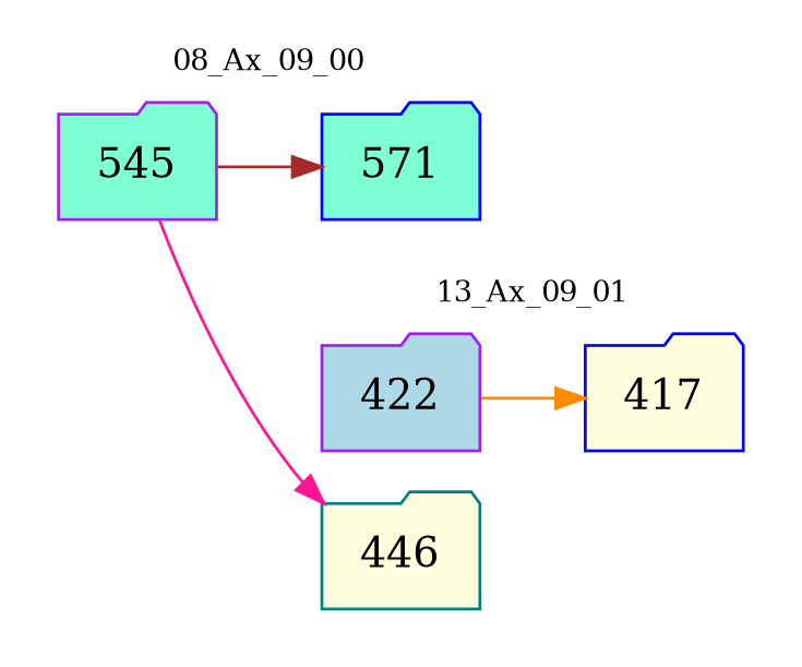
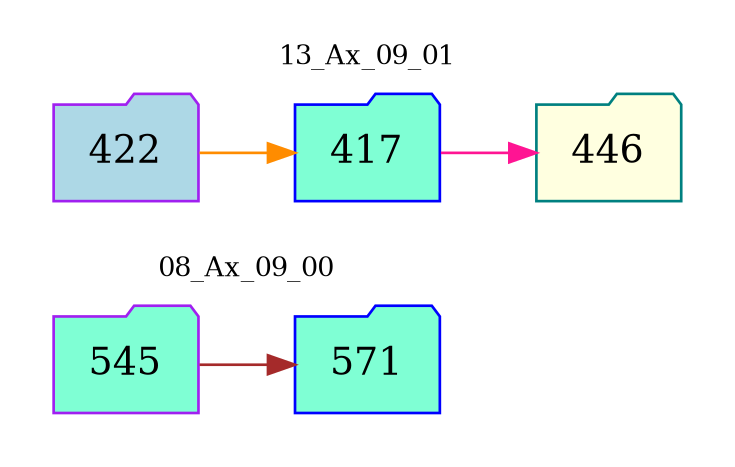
  digraph {
    rankdir=LR
    node [color=purple fillcolor=aquamarine shape=folder style=filled]
    n1 [label=545]
    n2 [color=blue label=571]
-   n3 [color=blue fillcolor=lightyellow label=417]
+   n3 [color=blue label=417]
    n4 [fillcolor=lightblue label=422]
    n5 [color=teal fillcolor=lightyellow label=446]
    subgraph cluster_1 {
      color=white
      fontsize=10
      label="08_Ax_09_00"
      n1
      n2
    }
    subgraph cluster_2 {
      color=white
      fontsize=10
      label="13_Ax_09_01"
      n3
      n4
      n5
    }
    n1 -> n2 [color=brown]
-   n1 -> n5 [color=deeppink]
+   n3 -> n5 [color=deeppink]
    n4 -> n3 [color=darkorange]
  }
